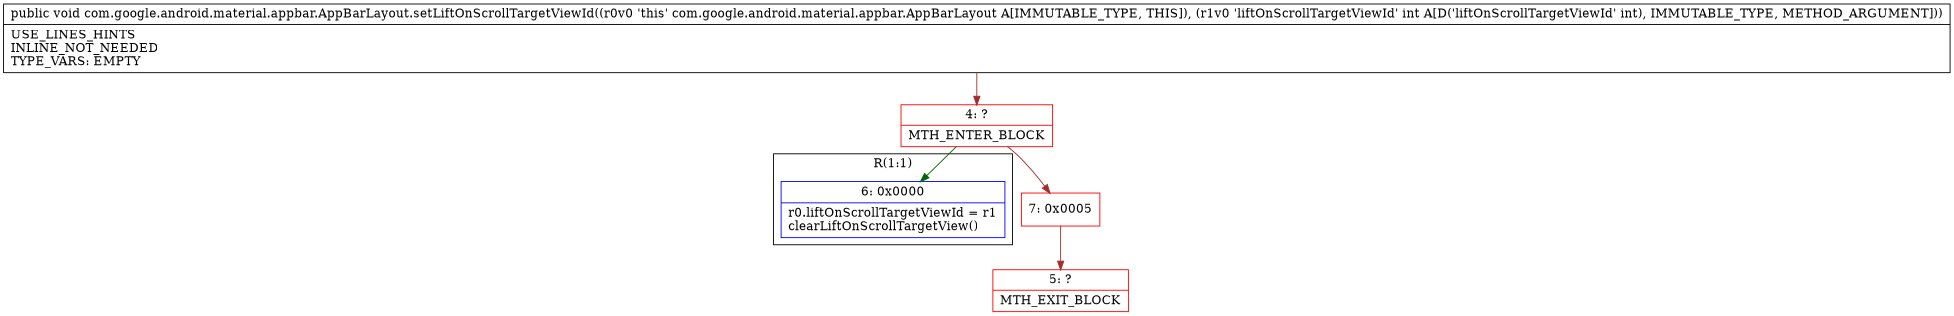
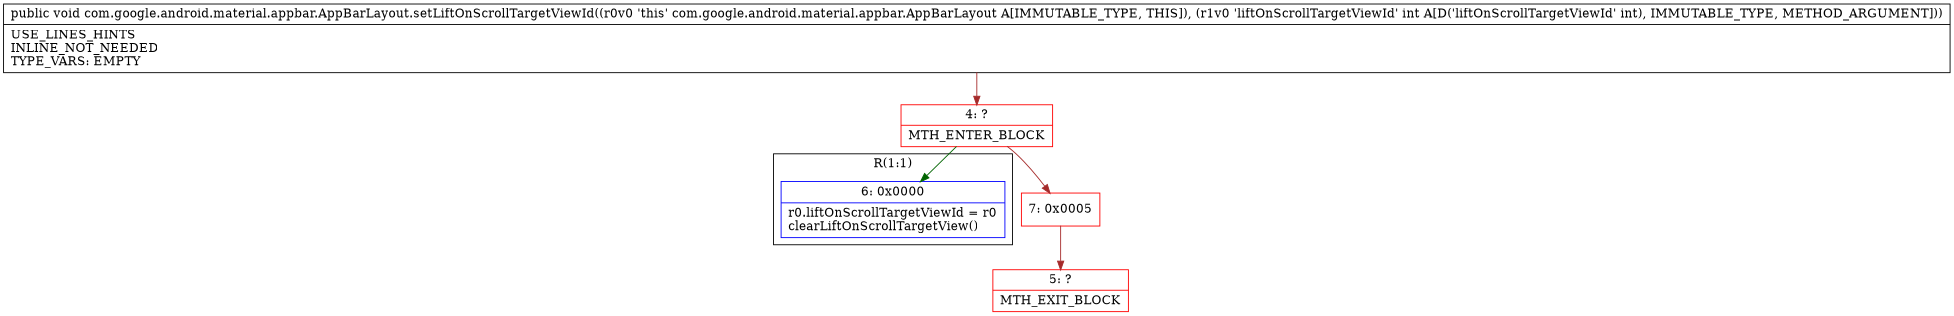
  digraph {
    node [color=red shape=record]
    edge [arrowhead=normal color=brown]
-   n1 [color=blue label="{6\:\ 0x0000|r0.liftOnScrollTargetViewId = r1\lclearLiftOnScrollTargetView()\l}"]
+   n1 [color=blue label="{6\:\ 0x0000|r0.liftOnScrollTargetViewId = r0\lclearLiftOnScrollTargetView()\l}"]
    n2 [label="{7\:\ 0x0005}"]
    n3 [label="{5\:\ ?|MTH_EXIT_BLOCK\l}"]
    n4 [label="{4\:\ ?|MTH_ENTER_BLOCK\l}"]
    n5 [label="{public void com.google.android.material.appbar.AppBarLayout.setLiftOnScrollTargetViewId((r0v0 'this' com.google.android.material.appbar.AppBarLayout A[IMMUTABLE_TYPE, THIS]), (r1v0 'liftOnScrollTargetViewId' int A[D('liftOnScrollTargetViewId' int), IMMUTABLE_TYPE, METHOD_ARGUMENT]))  | USE_LINES_HINTS\lINLINE_NOT_NEEDED\lTYPE_VARS: EMPTY\l}" color=""]
    subgraph cluster_1 {
      label="R(1:1)"
      n1
    }
    n2 -> n3
    n4 -> n1 [color=darkgreen]
    n4 -> n2
    n5 -> n4
  }
